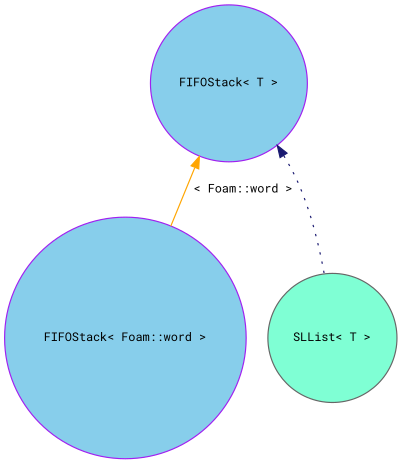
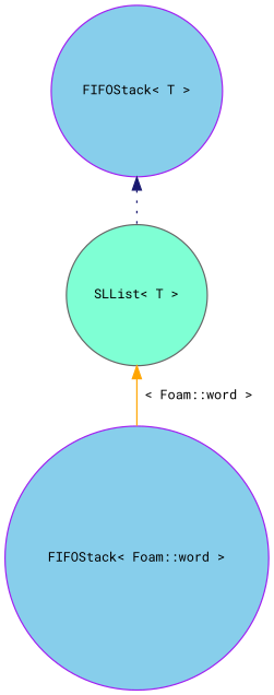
  digraph {
    fontname="Roboto Mono"
    node [color=purple fillcolor=skyblue fontname="Roboto Mono" fontsize=10 shape=circle style=filled]
    edge [dir=back fontname="Roboto Mono" fontsize=10 labelfontname=FreeSans labelfontsize=10]
    n1 [fontcolor=black height=0.2 label="FIFOStack\< T \>" width=0.4]
    n2 [height=0.2 label="FIFOStack\< Foam::word \>" width=0.4]
    n3 [color=gray40 fillcolor=aquamarine height=0.2 label="SLList\< T \>" width=0.4]
-   n1 -> n2 [color=orange label=" \< Foam::word \>" style=solid]
+   n3 -> n2 [color=orange label=" \< Foam::word \>" style=solid]
    n1 -> n3 [color=midnightblue style=dotted]
  }
